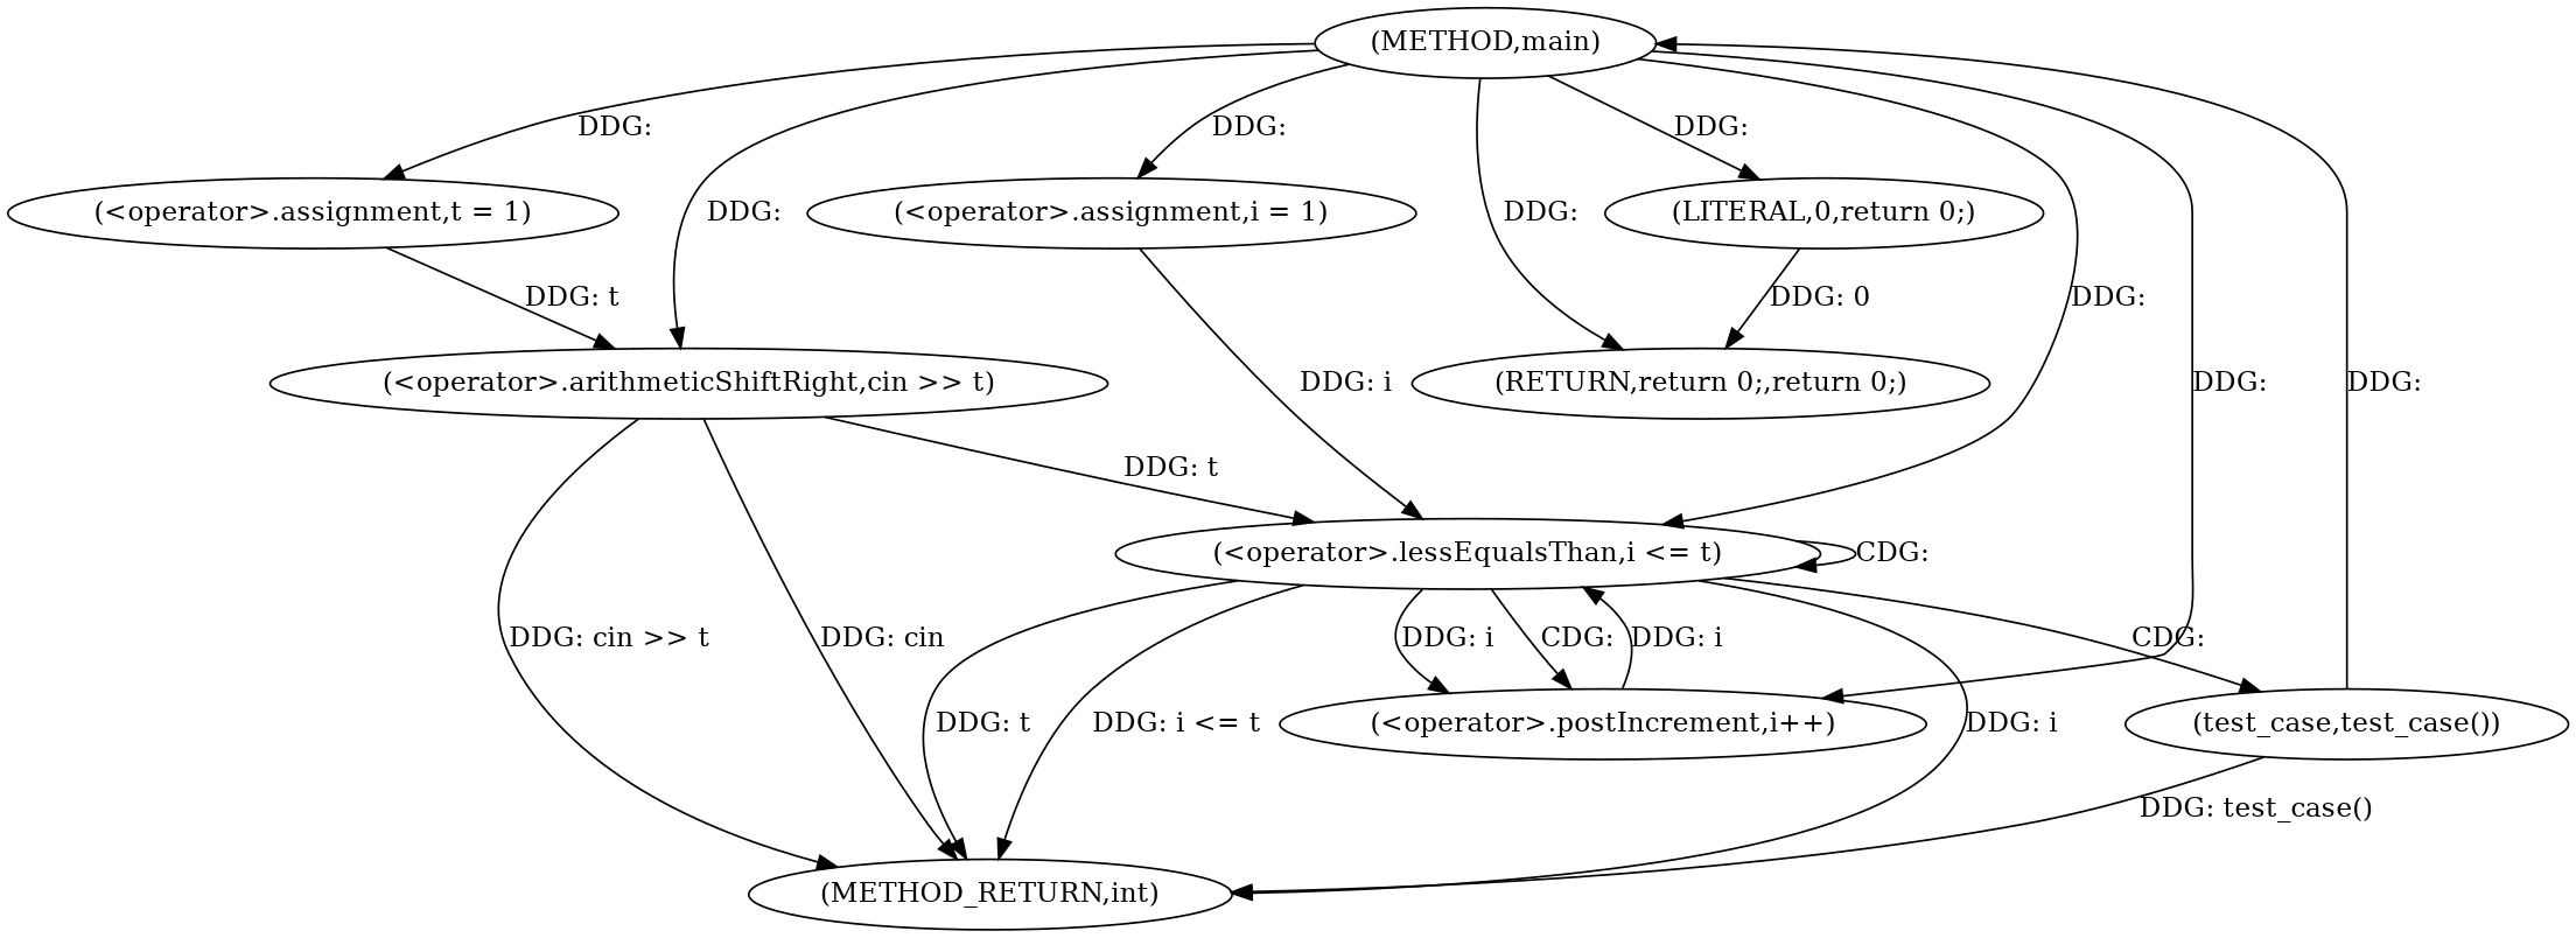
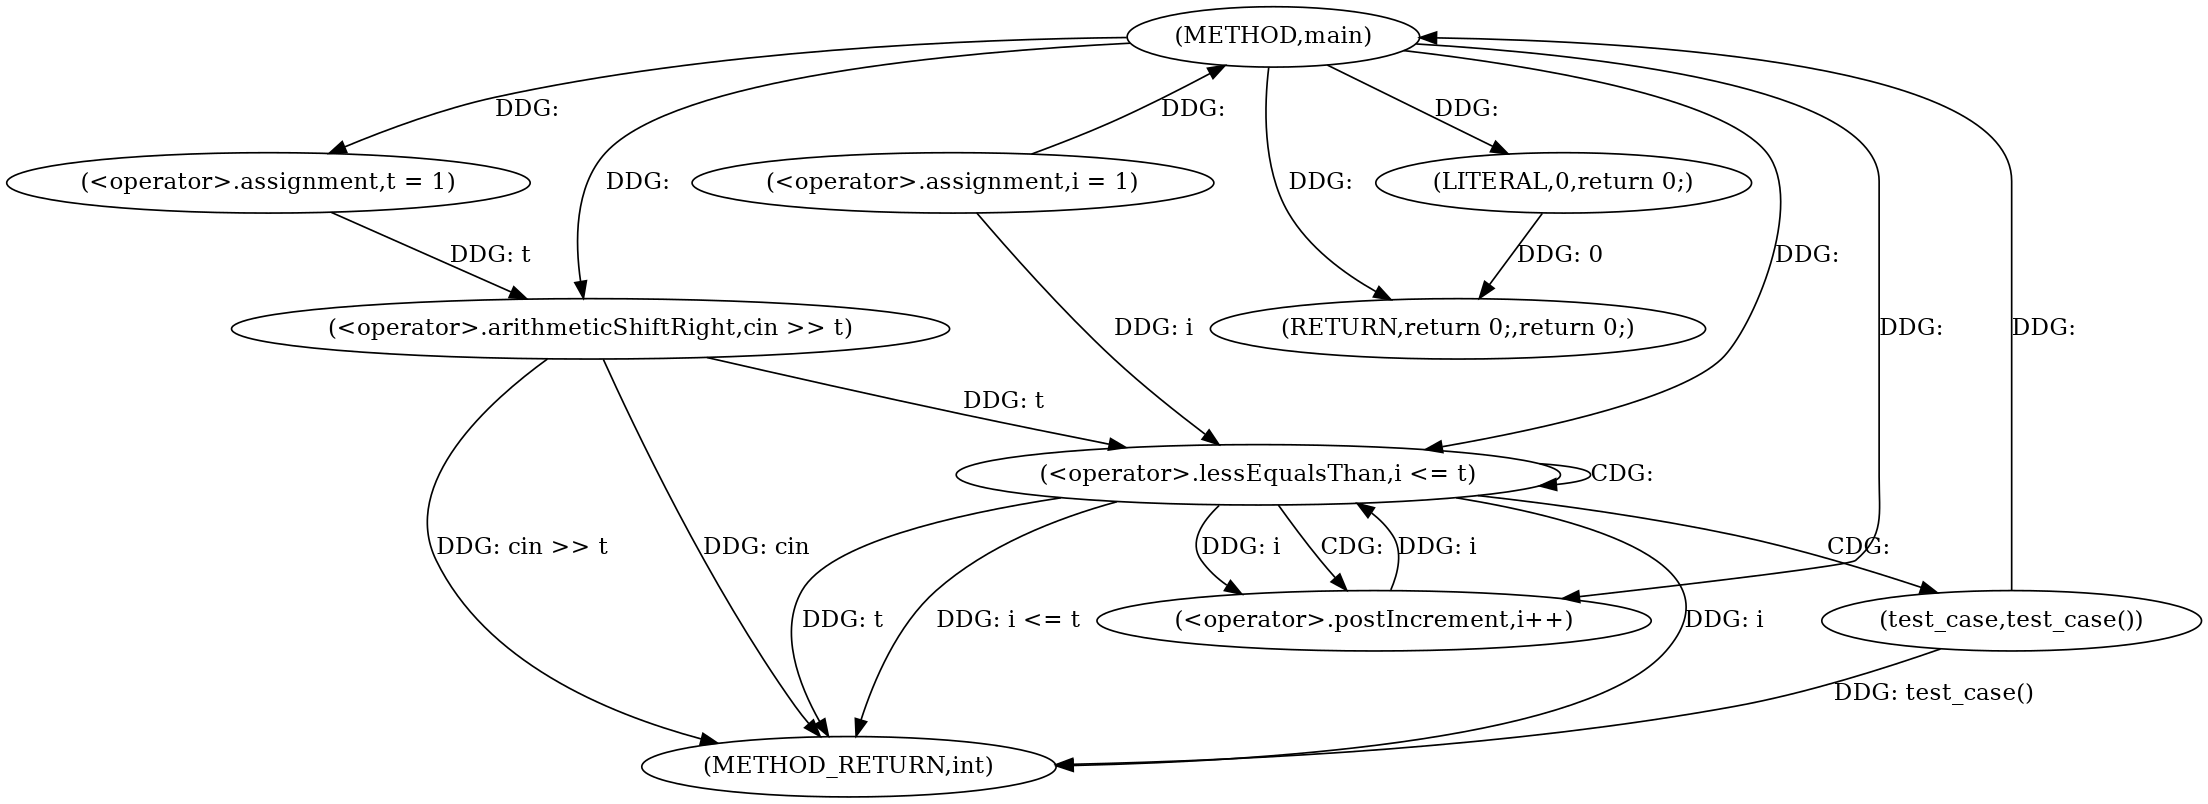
  digraph {
    n1 [label="(METHOD,main)"]
    n2 [label="(<operator>.assignment,t = 1)"]
    n3 [label="(<operator>.arithmeticShiftRight,cin >> t)"]
    n4 [label="(RETURN,return 0;,return 0;)"]
    n5 [label="(<operator>.assignment,i = 1)"]
    n6 [label="(<operator>.lessEqualsThan,i <= t)"]
    n7 [label="(<operator>.postIncrement,i++)"]
    n8 [label="(LITERAL,0,return 0;)"]
    n9 [label="(METHOD_RETURN,int)"]
    n10 [label="(test_case,test_case())"]
    n1 -> n2 [label="DDG: "]
    n1 -> n3 [label="DDG: "]
    n1 -> n4 [label="DDG: "]
-   n1 -> n5 [label="DDG: "]
+   n5 -> n1 [label="DDG: "]
    n1 -> n6 [label="DDG: "]
    n1 -> n7 [label="DDG: "]
    n1 -> n8 [label="DDG: "]
    n2 -> n3 [label="DDG: t"]
    n3 -> n6 [label="DDG: t"]
    n3 -> n9 [label="DDG: cin >> t"]
    n3 -> n9 [label="DDG: cin"]
    n5 -> n6 [label="DDG: i"]
    n6 -> n6 [label="CDG: "]
    n6 -> n7 [label="DDG: i"]
    n6 -> n7 [label="CDG: "]
    n6 -> n9 [label="DDG: i"]
    n6 -> n9 [label="DDG: t"]
    n6 -> n9 [label="DDG: i <= t"]
    n6 -> n10 [label="CDG: "]
    n7 -> n6 [label="DDG: i"]
    n8 -> n4 [label="DDG: 0"]
    n10 -> n1 [label="DDG: "]
    n10 -> n9 [label="DDG: test_case()"]
  }
